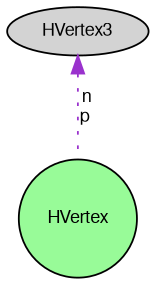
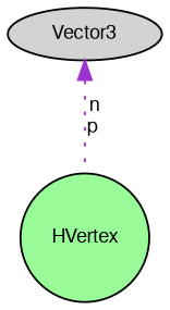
  digraph {
    node [color=black fontname=FreeSans fontsize=10 style=filled]
    n1 [fillcolor=palegreen fontcolor=black height=0.2 label=HVertex shape=circle width=0.4]
-   n2 [height=0.2 label=HVertex3 shape=ellipse width=0.4 fillcolor=lightgrey]
+   n2 [height=0.2 label=Vector3 shape=ellipse width=0.4 fillcolor=lightgrey]
    n2 -> n1 [color=darkorchid3 dir=back fontname=FreeSans fontsize=10 label=" n\np" labelfontname=FreeSans labelfontsize=10 style=dotted]
  }
